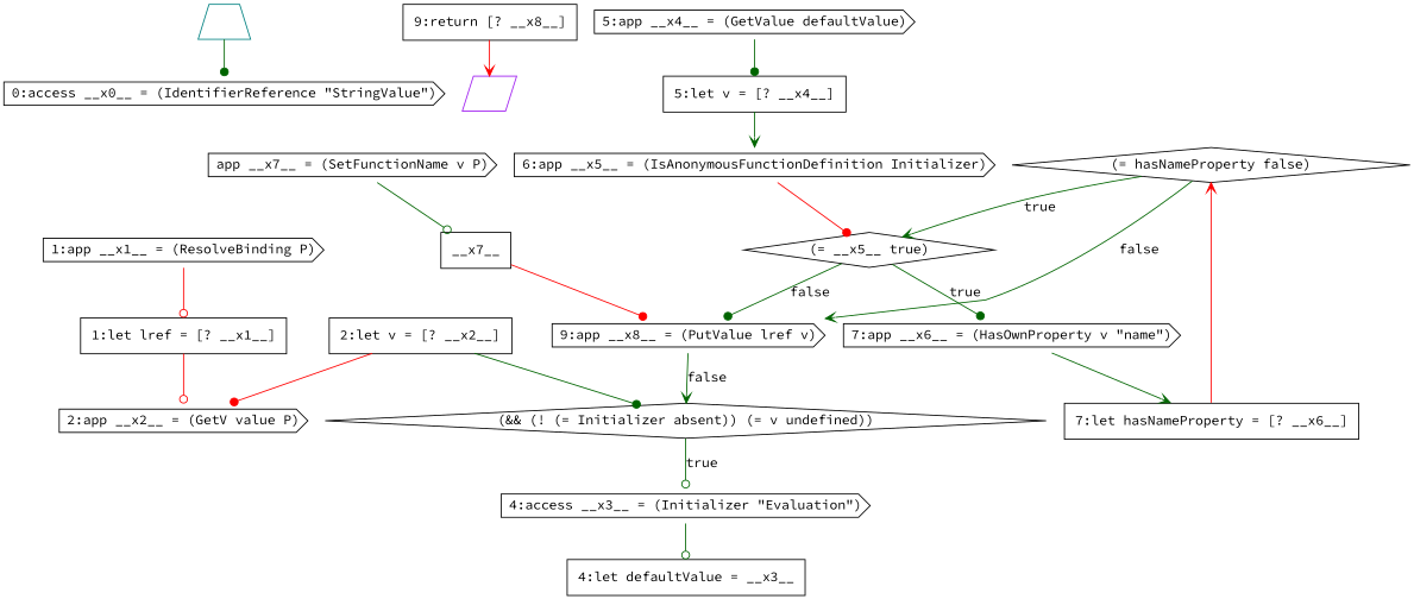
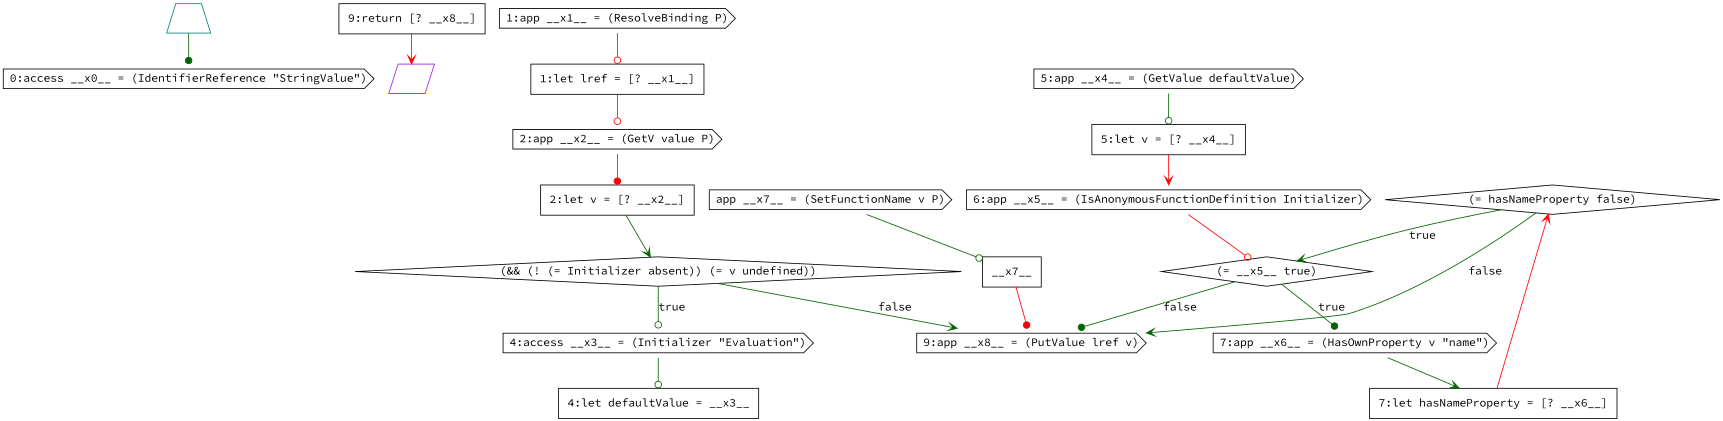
  digraph {
    fontname="Source Code Pro"
    node [color=black fillcolor=white fontname="Source Code Pro" shape=cds style=filled]
    edge [arrowhead=vee color=darkgreen fontname="Source Code Pro"]
    n1 [color=teal label=" " shape=trapezium]
    n2 [label=<<font color="black">0:access __x0__ = (IdentifierReference &quot;StringValue&quot;)</font>>]
    n3 [label=<<font color="black">     <table border="0" cellborder="1" cellspacing="0" cellpadding="10">       <tr><td align="left">9:return [? __x8__]</td></tr>     </table>   </font>> margin=0 shape=none]
    n4 [color=purple label=" " shape=parallelogram]
    n5 [label=<<font color="black">1:app __x1__ = (ResolveBinding P)</font>>]
    n6 [label=<<font color="black">     <table border="0" cellborder="1" cellspacing="0" cellpadding="10">       <tr><td align="left">1:let lref = [? __x1__]</td></tr>     </table>   </font>> margin=0 shape=none]
    n7 [label=<<font color="black">2:app __x2__ = (GetV value P)</font>>]
    n8 [label=<<font color="black">     <table border="0" cellborder="1" cellspacing="0" cellpadding="10">       <tr><td align="left">2:let v = [? __x2__]</td></tr>     </table>   </font>> margin=0 shape=none]
    n9 [label=<<font color="black">     <table border="0" cellborder="1" cellspacing="0" cellpadding="10">       <tr><td align="left">4:let defaultValue = __x3__</td></tr>     </table>   </font>> margin=0 shape=none]
    n10 [label=<<font color="black">5:app __x4__ = (GetValue defaultValue)</font>>]
    n11 [label=<<font color="black">     <table border="0" cellborder="1" cellspacing="0" cellpadding="10">       <tr><td align="left">5:let v = [? __x4__]</td></tr>     </table>   </font>> margin=0 shape=none]
    n12 [label=<<font color="black">(= hasNameProperty false)</font>> shape=diamond]
    n13 [label=<<font color="black">9:app __x8__ = (PutValue lref v)</font>>]
    n14 [label=<<font color="black">(= __x5__ true)</font>> shape=diamond]
    n15 [label=<<font color="black">app __x7__ = (SetFunctionName v P)</font>>]
    n16 [label=<<font color="black">     <table border="0" cellborder="1" cellspacing="0" cellpadding="10">       <tr><td align="left">__x7__</td></tr>     </table>   </font>> margin=0 shape=none]
    n17 [label=<<font color="black">     <table border="0" cellborder="1" cellspacing="0" cellpadding="10">       <tr><td align="left">7:let hasNameProperty = [? __x6__]</td></tr>     </table>   </font>> margin=0 shape=none]
    n18 [label=<<font color="black">6:app __x5__ = (IsAnonymousFunctionDefinition Initializer)</font>>]
    n19 [label=<<font color="black">(&amp;&amp; (! (= Initializer absent)) (= v undefined))</font>> shape=diamond]
    n20 [label=<<font color="black">4:access __x3__ = (Initializer &quot;Evaluation&quot;)</font>>]
    n21 [label=<<font color="black">7:app __x6__ = (HasOwnProperty v &quot;name&quot;)</font>>]
    n1 -> n2 [arrowhead=dot]
    n3 -> n4 [color=red]
    n5 -> n6 [arrowhead=odot color=red]
    n6 -> n7 [arrowhead=odot color=red]
-   n8 -> n7 [arrowhead=dot color=red]
-   n8 -> n19 [arrowhead=dot]
-   n10 -> n11 [arrowhead=dot]
-   n11 -> n18
+   n7 -> n8 [arrowhead=dot color=red]
+   n8 -> n19
+   n10 -> n11 [arrowhead=odot]
+   n11 -> n18 [color=red]
    n12 -> n13 [label=<<font color="black">false</font>>]
    n12 -> n14 [label=<<font color="black">true</font>>]
    n14 -> n13 [arrowhead=dot label=<<font color="black">false</font>>]
    n14 -> n21 [arrowhead=dot label=<<font color="black">true</font>>]
    n15 -> n16 [arrowhead=odot]
    n16 -> n13 [arrowhead=dot color=red]
    n17 -> n12 [color=red]
-   n18 -> n14 [arrowhead=dot color=red]
-   n13 -> n19 [label=<<font color="black">false</font>>]
+   n18 -> n14 [arrowhead=odot color=red]
+   n19 -> n13 [label=<<font color="black">false</font>>]
    n19 -> n20 [arrowhead=odot label=<<font color="black">true</font>>]
    n20 -> n9 [arrowhead=odot]
    n21 -> n17
  }
